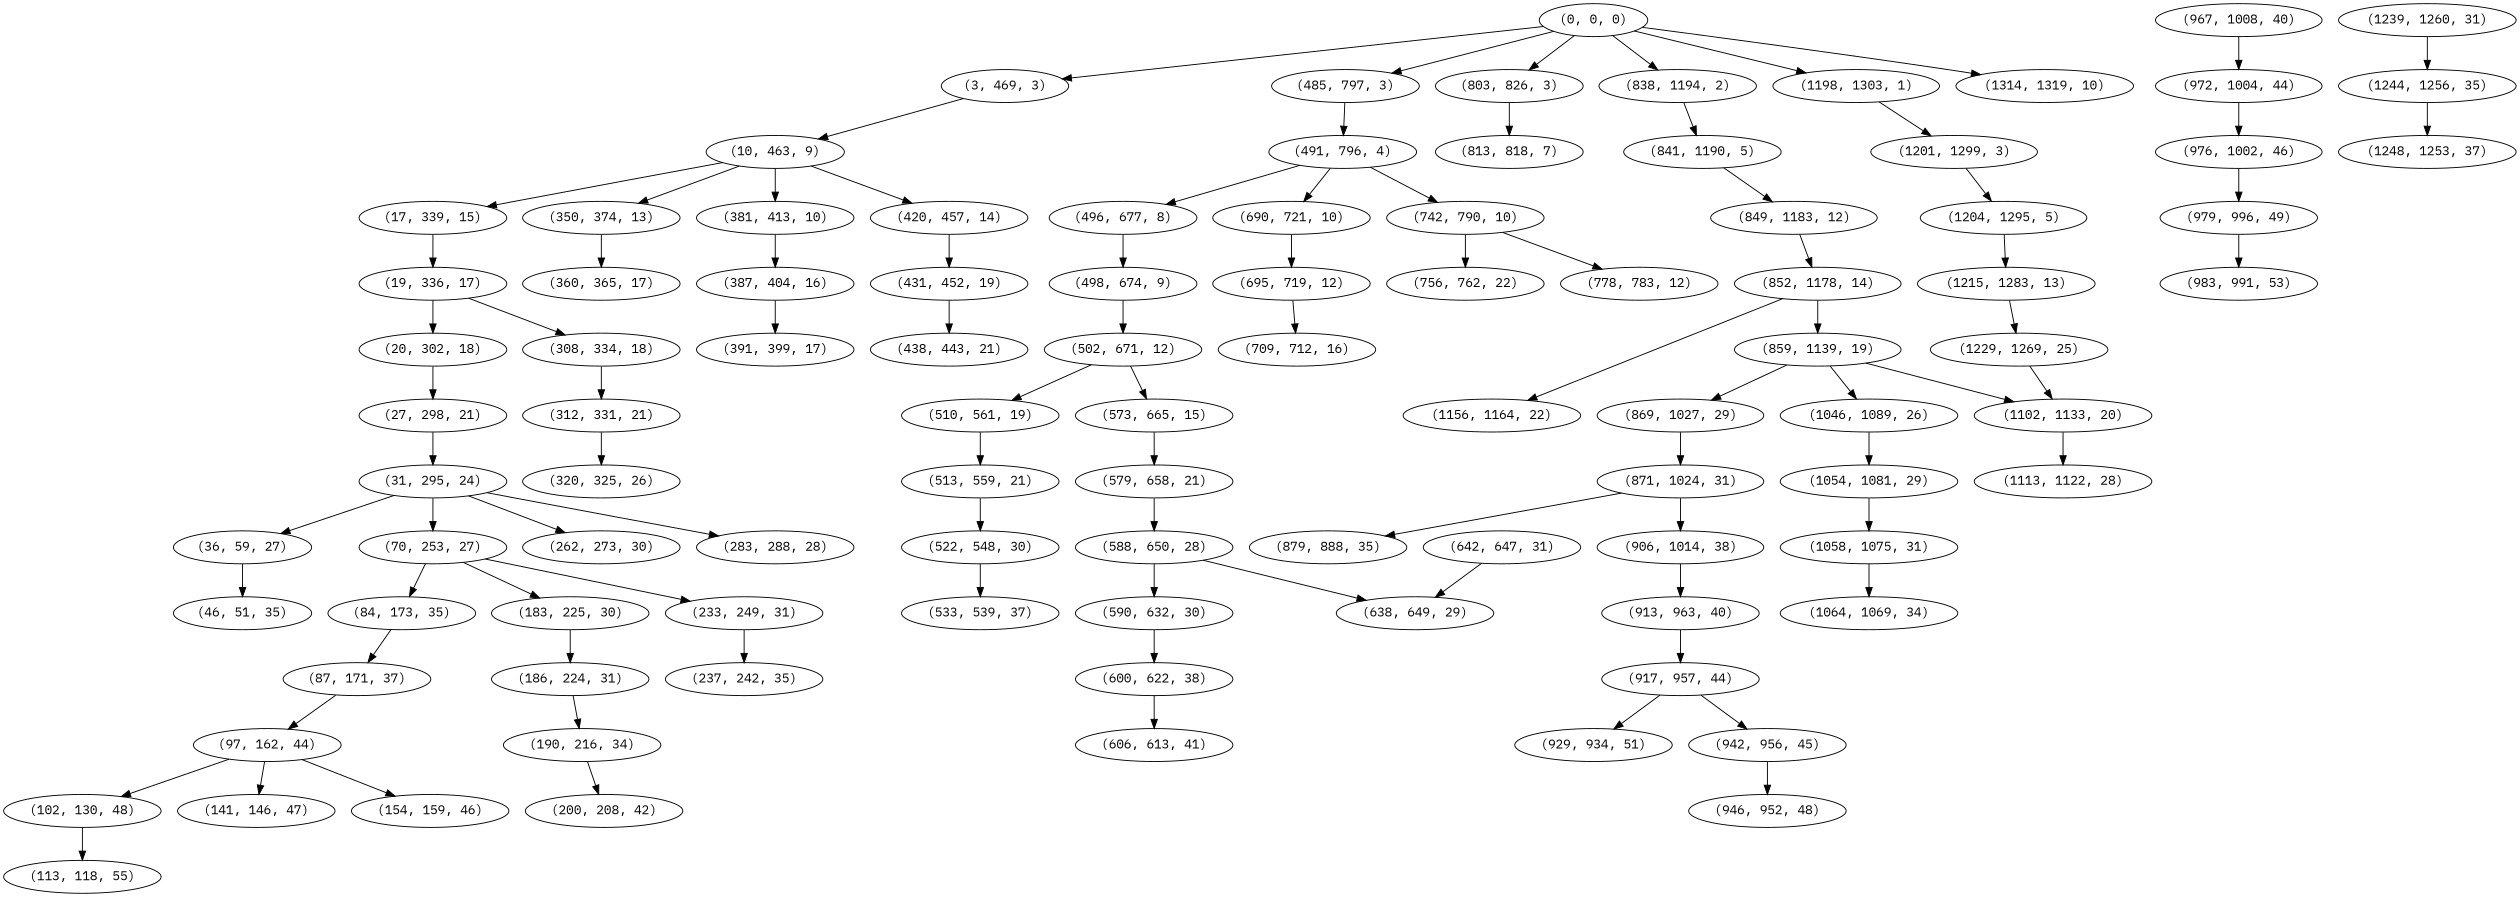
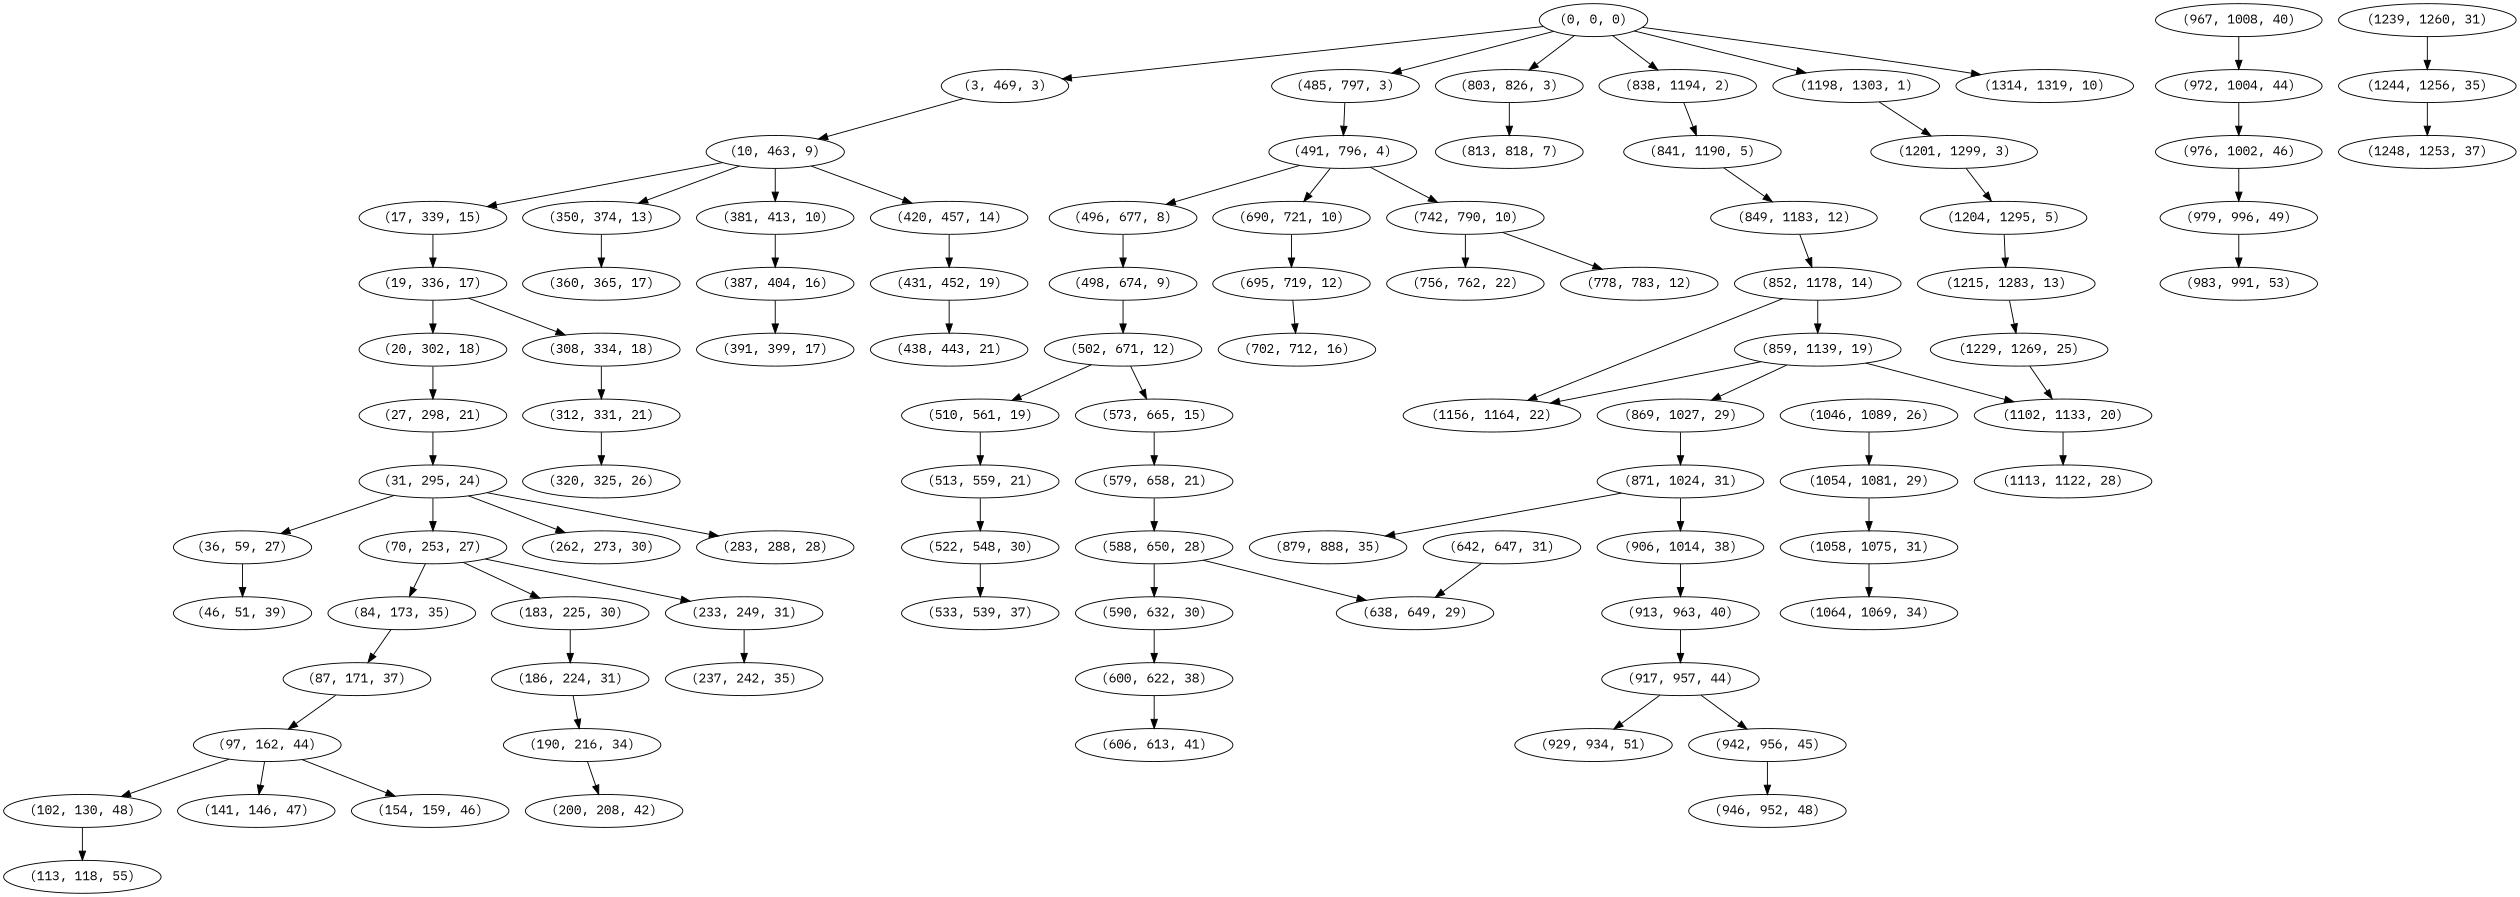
  digraph {
    fontname="IBM Plex Mono"
    node [fontname="IBM Plex Mono"]
    edge [fontname="IBM Plex Mono"]
    "(0, 0, 0)"
    "(3, 469, 3)"
    "(485, 797, 3)"
    "(803, 826, 3)"
    "(838, 1194, 2)"
    "(1198, 1303, 1)"
    "(1314, 1319, 10)"
    "(10, 463, 9)"
    "(491, 796, 4)"
    "(813, 818, 7)"
    "(841, 1190, 5)"
    "(1201, 1299, 3)"
    "(17, 339, 15)"
    "(350, 374, 13)"
    "(381, 413, 10)"
    "(420, 457, 14)"
    "(19, 336, 17)"
    "(360, 365, 17)"
    "(387, 404, 16)"
    "(431, 452, 19)"
    "(20, 302, 18)"
    "(308, 334, 18)"
    "(27, 298, 21)"
    "(312, 331, 21)"
    "(31, 295, 24)"
    "(36, 59, 27)"
    "(70, 253, 27)"
    "(262, 273, 30)"
    "(283, 288, 28)"
-   "(46, 51, 35)"
+   "(46, 51, 35)" [label="(46, 51, 39)"]
    "(84, 173, 35)"
    "(183, 225, 30)"
    "(233, 249, 31)"
    "(87, 171, 37)"
    "(186, 224, 31)"
    "(237, 242, 35)"
    "(97, 162, 44)"
    "(102, 130, 48)"
    "(141, 146, 47)"
    "(154, 159, 46)"
    "(113, 118, 55)"
    "(190, 216, 34)"
    "(200, 208, 42)"
    "(320, 325, 26)"
    "(391, 399, 17)"
    "(438, 443, 21)"
    "(496, 677, 8)"
    "(690, 721, 10)"
    "(742, 790, 10)"
    "(498, 674, 9)"
    "(695, 719, 12)"
    "(756, 762, 22)"
    "(778, 783, 12)"
    "(502, 671, 12)"
    "(510, 561, 19)"
    "(573, 665, 15)"
    "(513, 559, 21)"
    "(579, 658, 21)"
    "(522, 548, 30)"
    "(533, 539, 37)"
    "(588, 650, 28)"
    "(590, 632, 30)"
    "(638, 649, 29)"
    "(600, 622, 38)"
    "(606, 613, 41)"
    "(642, 647, 31)"
-   "(702, 712, 16)" [label="(709, 712, 16)"]
+   "(702, 712, 16)"
    "(849, 1183, 12)"
    "(852, 1178, 14)"
    "(859, 1139, 19)"
    "(1156, 1164, 22)"
    "(869, 1027, 29)"
    "(1046, 1089, 26)"
    "(1102, 1133, 20)"
    "(871, 1024, 31)"
    "(1054, 1081, 29)"
    "(1113, 1122, 28)"
    "(879, 888, 35)"
    "(906, 1014, 38)"
    "(913, 963, 40)"
    "(917, 957, 44)"
    "(967, 1008, 40)"
    "(972, 1004, 44)"
    "(929, 934, 51)"
    "(942, 956, 45)"
    "(946, 952, 48)"
    "(976, 1002, 46)"
    "(979, 996, 49)"
    "(983, 991, 53)"
    "(1058, 1075, 31)"
    "(1064, 1069, 34)"
    "(1204, 1295, 5)"
    "(1215, 1283, 13)"
    "(1229, 1269, 25)"
    "(1239, 1260, 31)"
    "(1244, 1256, 35)"
    "(1248, 1253, 37)"
    "(0, 0, 0)" -> "(3, 469, 3)"
    "(0, 0, 0)" -> "(485, 797, 3)"
    "(0, 0, 0)" -> "(803, 826, 3)"
    "(0, 0, 0)" -> "(838, 1194, 2)"
    "(0, 0, 0)" -> "(1198, 1303, 1)"
    "(0, 0, 0)" -> "(1314, 1319, 10)"
    "(3, 469, 3)" -> "(10, 463, 9)"
    "(485, 797, 3)" -> "(491, 796, 4)"
    "(803, 826, 3)" -> "(813, 818, 7)"
    "(838, 1194, 2)" -> "(841, 1190, 5)"
    "(1198, 1303, 1)" -> "(1201, 1299, 3)"
    "(10, 463, 9)" -> "(17, 339, 15)"
    "(10, 463, 9)" -> "(350, 374, 13)"
    "(10, 463, 9)" -> "(381, 413, 10)"
    "(10, 463, 9)" -> "(420, 457, 14)"
    "(491, 796, 4)" -> "(496, 677, 8)"
    "(491, 796, 4)" -> "(690, 721, 10)"
    "(491, 796, 4)" -> "(742, 790, 10)"
    "(841, 1190, 5)" -> "(849, 1183, 12)"
    "(1201, 1299, 3)" -> "(1204, 1295, 5)"
    "(17, 339, 15)" -> "(19, 336, 17)"
    "(350, 374, 13)" -> "(360, 365, 17)"
    "(381, 413, 10)" -> "(387, 404, 16)"
    "(420, 457, 14)" -> "(431, 452, 19)"
    "(19, 336, 17)" -> "(20, 302, 18)"
    "(19, 336, 17)" -> "(308, 334, 18)"
    "(387, 404, 16)" -> "(391, 399, 17)"
    "(431, 452, 19)" -> "(438, 443, 21)"
    "(20, 302, 18)" -> "(27, 298, 21)"
    "(308, 334, 18)" -> "(312, 331, 21)"
    "(27, 298, 21)" -> "(31, 295, 24)"
    "(312, 331, 21)" -> "(320, 325, 26)"
    "(31, 295, 24)" -> "(36, 59, 27)"
    "(31, 295, 24)" -> "(70, 253, 27)"
    "(31, 295, 24)" -> "(262, 273, 30)"
    "(31, 295, 24)" -> "(283, 288, 28)"
    "(36, 59, 27)" -> "(46, 51, 35)"
    "(70, 253, 27)" -> "(84, 173, 35)"
    "(70, 253, 27)" -> "(183, 225, 30)"
    "(70, 253, 27)" -> "(233, 249, 31)"
    "(84, 173, 35)" -> "(87, 171, 37)"
    "(183, 225, 30)" -> "(186, 224, 31)"
    "(233, 249, 31)" -> "(237, 242, 35)"
    "(87, 171, 37)" -> "(97, 162, 44)"
    "(186, 224, 31)" -> "(190, 216, 34)"
    "(97, 162, 44)" -> "(102, 130, 48)"
    "(97, 162, 44)" -> "(141, 146, 47)"
    "(97, 162, 44)" -> "(154, 159, 46)"
    "(102, 130, 48)" -> "(113, 118, 55)"
    "(190, 216, 34)" -> "(200, 208, 42)"
    "(496, 677, 8)" -> "(498, 674, 9)"
    "(690, 721, 10)" -> "(695, 719, 12)"
    "(742, 790, 10)" -> "(756, 762, 22)"
    "(742, 790, 10)" -> "(778, 783, 12)"
    "(498, 674, 9)" -> "(502, 671, 12)"
    "(695, 719, 12)" -> "(702, 712, 16)"
    "(502, 671, 12)" -> "(510, 561, 19)"
    "(502, 671, 12)" -> "(573, 665, 15)"
    "(510, 561, 19)" -> "(513, 559, 21)"
    "(573, 665, 15)" -> "(579, 658, 21)"
    "(513, 559, 21)" -> "(522, 548, 30)"
    "(579, 658, 21)" -> "(588, 650, 28)"
    "(522, 548, 30)" -> "(533, 539, 37)"
    "(588, 650, 28)" -> "(590, 632, 30)"
    "(588, 650, 28)" -> "(638, 649, 29)"
    "(590, 632, 30)" -> "(600, 622, 38)"
    "(600, 622, 38)" -> "(606, 613, 41)"
    "(642, 647, 31)" -> "(638, 649, 29)"
    "(849, 1183, 12)" -> "(852, 1178, 14)"
    "(852, 1178, 14)" -> "(859, 1139, 19)"
    "(852, 1178, 14)" -> "(1156, 1164, 22)"
    "(859, 1139, 19)" -> "(869, 1027, 29)"
-   "(859, 1139, 19)" -> "(1046, 1089, 26)"
+   "(859, 1139, 19)" -> "(1156, 1164, 22)"
    "(859, 1139, 19)" -> "(1102, 1133, 20)"
    "(869, 1027, 29)" -> "(871, 1024, 31)"
    "(1046, 1089, 26)" -> "(1054, 1081, 29)"
    "(1102, 1133, 20)" -> "(1113, 1122, 28)"
    "(871, 1024, 31)" -> "(879, 888, 35)"
    "(871, 1024, 31)" -> "(906, 1014, 38)"
    "(1054, 1081, 29)" -> "(1058, 1075, 31)"
    "(906, 1014, 38)" -> "(913, 963, 40)"
    "(913, 963, 40)" -> "(917, 957, 44)"
    "(917, 957, 44)" -> "(929, 934, 51)"
    "(917, 957, 44)" -> "(942, 956, 45)"
    "(967, 1008, 40)" -> "(972, 1004, 44)"
    "(972, 1004, 44)" -> "(976, 1002, 46)"
    "(942, 956, 45)" -> "(946, 952, 48)"
    "(976, 1002, 46)" -> "(979, 996, 49)"
    "(979, 996, 49)" -> "(983, 991, 53)"
    "(1058, 1075, 31)" -> "(1064, 1069, 34)"
    "(1204, 1295, 5)" -> "(1215, 1283, 13)"
    "(1215, 1283, 13)" -> "(1229, 1269, 25)"
    "(1229, 1269, 25)" -> "(1102, 1133, 20)"
    "(1239, 1260, 31)" -> "(1244, 1256, 35)"
    "(1244, 1256, 35)" -> "(1248, 1253, 37)"
  }
